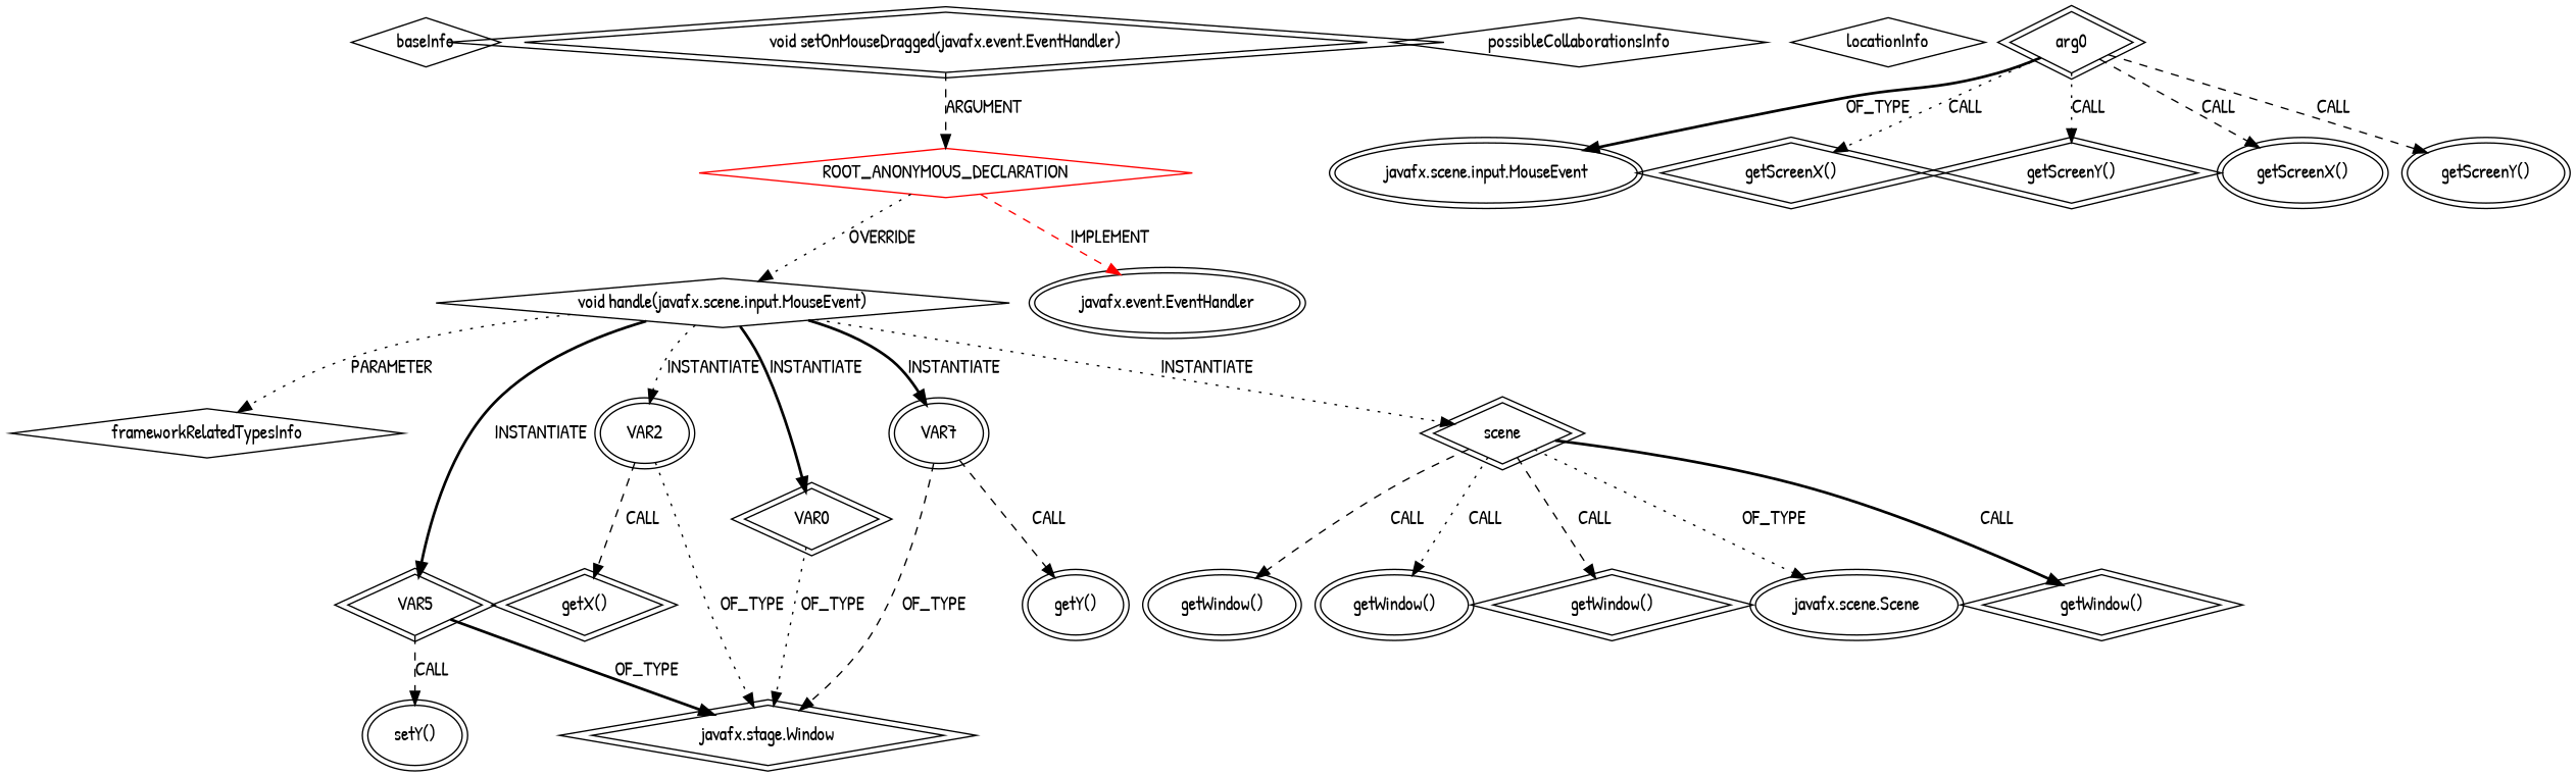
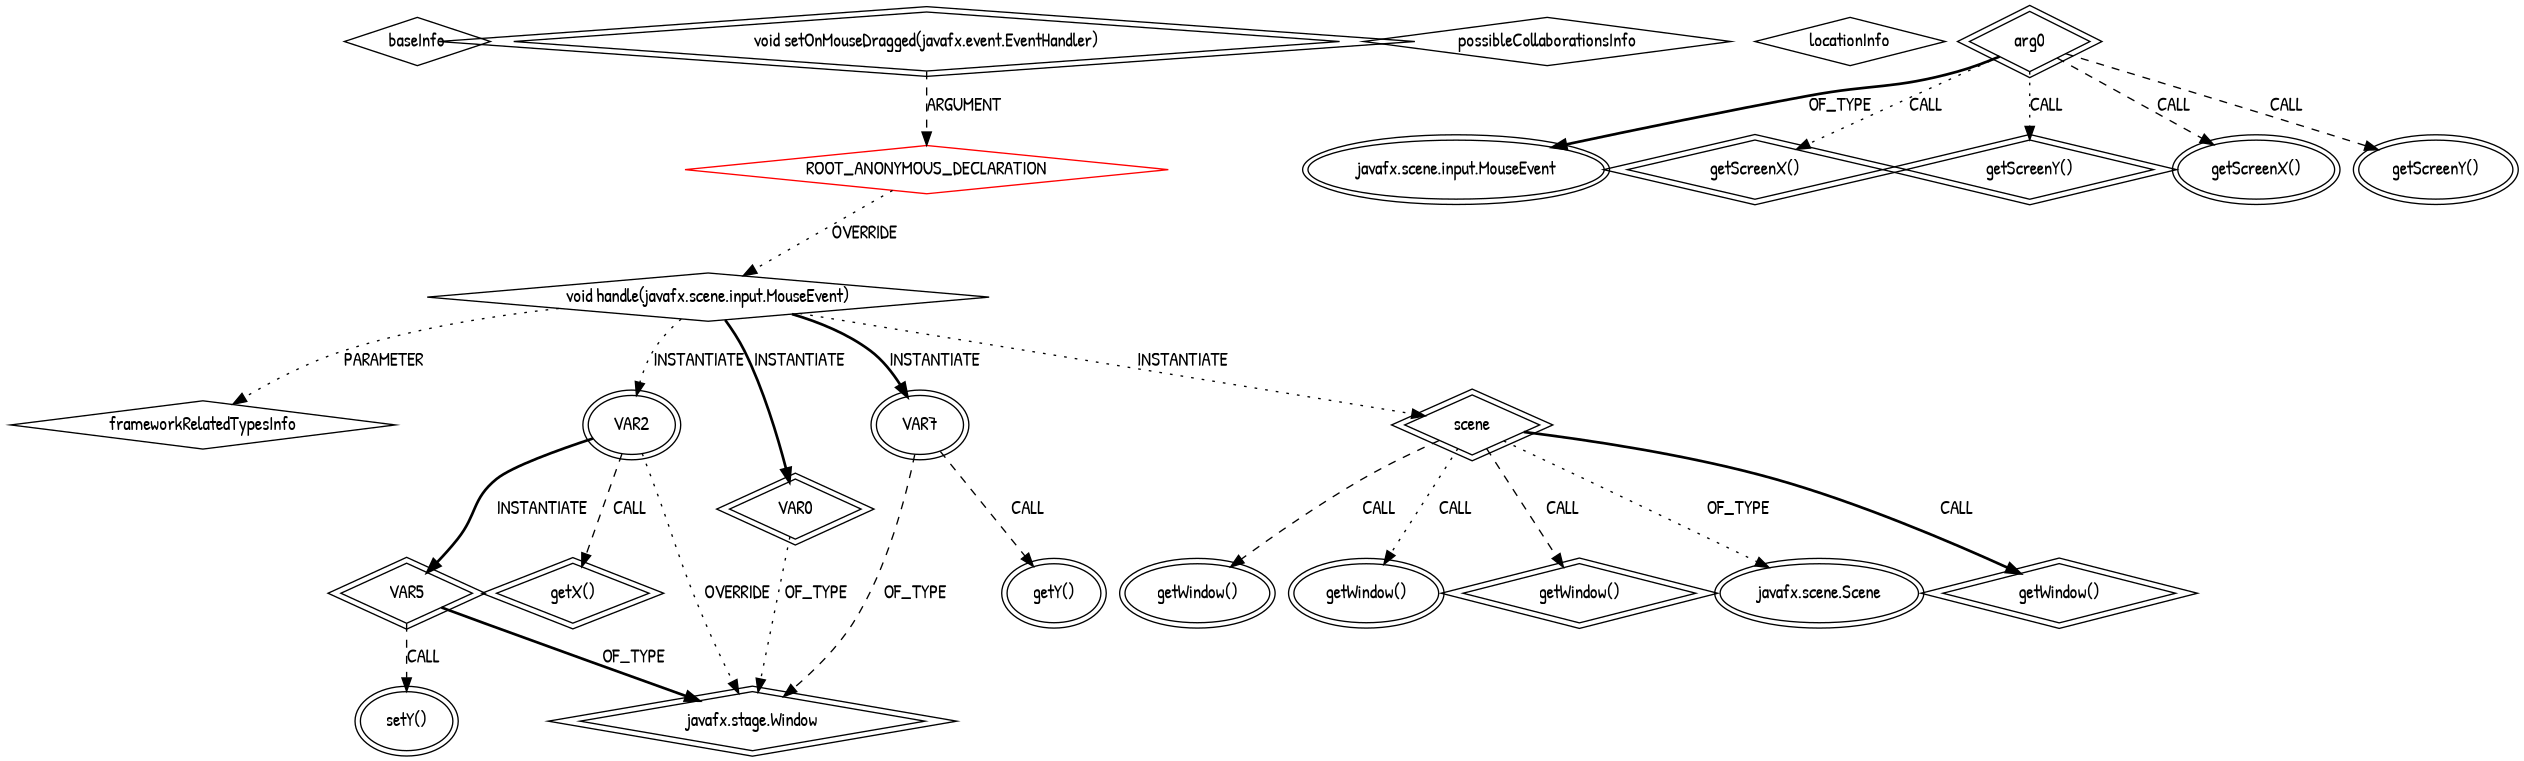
  digraph {
    fontname="Patrick Hand"
    node [fontname="Patrick Hand" shape=diamond isFrameworkType=true vertexType=INSIDE_CALL peripheries=2]
    edge [fontname="Patrick Hand" style=dashed]
    baseInfo [category=extension_graph graphId=2443 isAnonymous=true possibleRelation=false isFrameworkType="" vertexType="" peripheries=""]
    frameworkRelatedTypesInfo [0="javafx.event.EventHandler" isFrameworkType="" vertexType="" peripheries=""]
    possibleCollaborationsInfo [isFrameworkType="" vertexType="" peripheries=""]
    locationInfo [contextSignature="void createMoveBar()" filePath="/didygo-gce-display/gce-display-master/src/proto1/DashBoard.java" graphId=2443 projectName="didygo-gce-display" isFrameworkType="" vertexType="" peripheries=""]
    n5 [color=red isFrameworkType=false label=ROOT_ANONYMOUS_DECLARATION vertexType=ROOT_ANONYMOUS_DECLARATION peripheries=""]
-   n6 [label="javafx.event.EventHandler" shape=ellipse vertexType=FRAMEWORK_INTERFACE_TYPE]
    n7 [isFrameworkType=false label="void handle(javafx.scene.input.MouseEvent)" vertexType=OVERRIDING_METHOD_DECLARATION peripheries=""]
    n8 [label=VAR0 vertexType=VARIABLE_EXPRESION]
    n9 [label=scene vertexType=VARIABLE_EXPRESION]
    n10 [label=VAR2 shape=ellipse vertexType=VARIABLE_EXPRESION]
    n11 [label=VAR5 vertexType=VARIABLE_EXPRESION]
    n12 [label=VAR7 shape=ellipse vertexType=VARIABLE_EXPRESION]
    n13 [label="void setOnMouseDragged(javafx.event.EventHandler)" vertexType=OUTSIDE_CALL]
    n14 [label=arg0 vertexType=PARAMETER_DECLARATION]
    n15 [label="javafx.scene.input.MouseEvent" shape=ellipse vertexType=FRAMEWORK_CLASS_TYPE]
    n16 [label="getScreenX()"]
    n17 [label="getScreenY()"]
    n18 [label="getScreenX()" shape=ellipse]
    n19 [label="getScreenY()" shape=ellipse]
    n20 [label="javafx.stage.Window" vertexType=FRAMEWORK_CLASS_TYPE]
    n21 [label="javafx.scene.Scene" shape=ellipse vertexType=FRAMEWORK_CLASS_TYPE]
    n22 [label="getWindow()"]
    n23 [label="getWindow()" shape=ellipse]
    n24 [label="getWindow()" shape=ellipse]
    n25 [label="getWindow()"]
    n26 [label="getX()"]
    n27 [label="setY()" shape=ellipse]
    n28 [label="getY()" shape=ellipse]
-   n5 -> n6 [color=red label=IMPLEMENT]
    n5 -> n7 [label=OVERRIDE style=dotted]
    n7 -> frameworkRelatedTypesInfo [label=PARAMETER style=dotted]
    n7 -> n8 [label=INSTANTIATE style=bold]
    n7 -> n9 [label=INSTANTIATE style=dotted]
    n7 -> n10 [label=INSTANTIATE style=dotted]
-   n7 -> n11 [label=INSTANTIATE style=bold]
+   n10 -> n11 [label=INSTANTIATE style=bold]
    n7 -> n12 [label=INSTANTIATE style=bold]
    n8 -> n20 [label=OF_TYPE style=dotted]
    n9 -> n21 [label=OF_TYPE style=dotted]
    n9 -> n22 [label=CALL style=bold]
    n9 -> n23 [label=CALL]
    n9 -> n24 [label=CALL style=dotted]
    n9 -> n25 [label=CALL]
-   n10 -> n20 [label=OF_TYPE style=dotted]
+   n10 -> n20 [label=OVERRIDE style=dotted]
    n10 -> n26 [label=CALL]
    n11 -> n20 [label=OF_TYPE style=bold]
    n11 -> n27 [label=CALL]
    n12 -> n20 [label=OF_TYPE]
    n12 -> n28 [label=CALL]
    n13 -> n5 [label=ARGUMENT]
    n14 -> n15 [label=OF_TYPE style=bold]
    n14 -> n16 [label=CALL style=dotted]
    n14 -> n17 [label=CALL style=dotted]
    n14 -> n18 [label=CALL]
    n14 -> n19 [label=CALL]
  }
